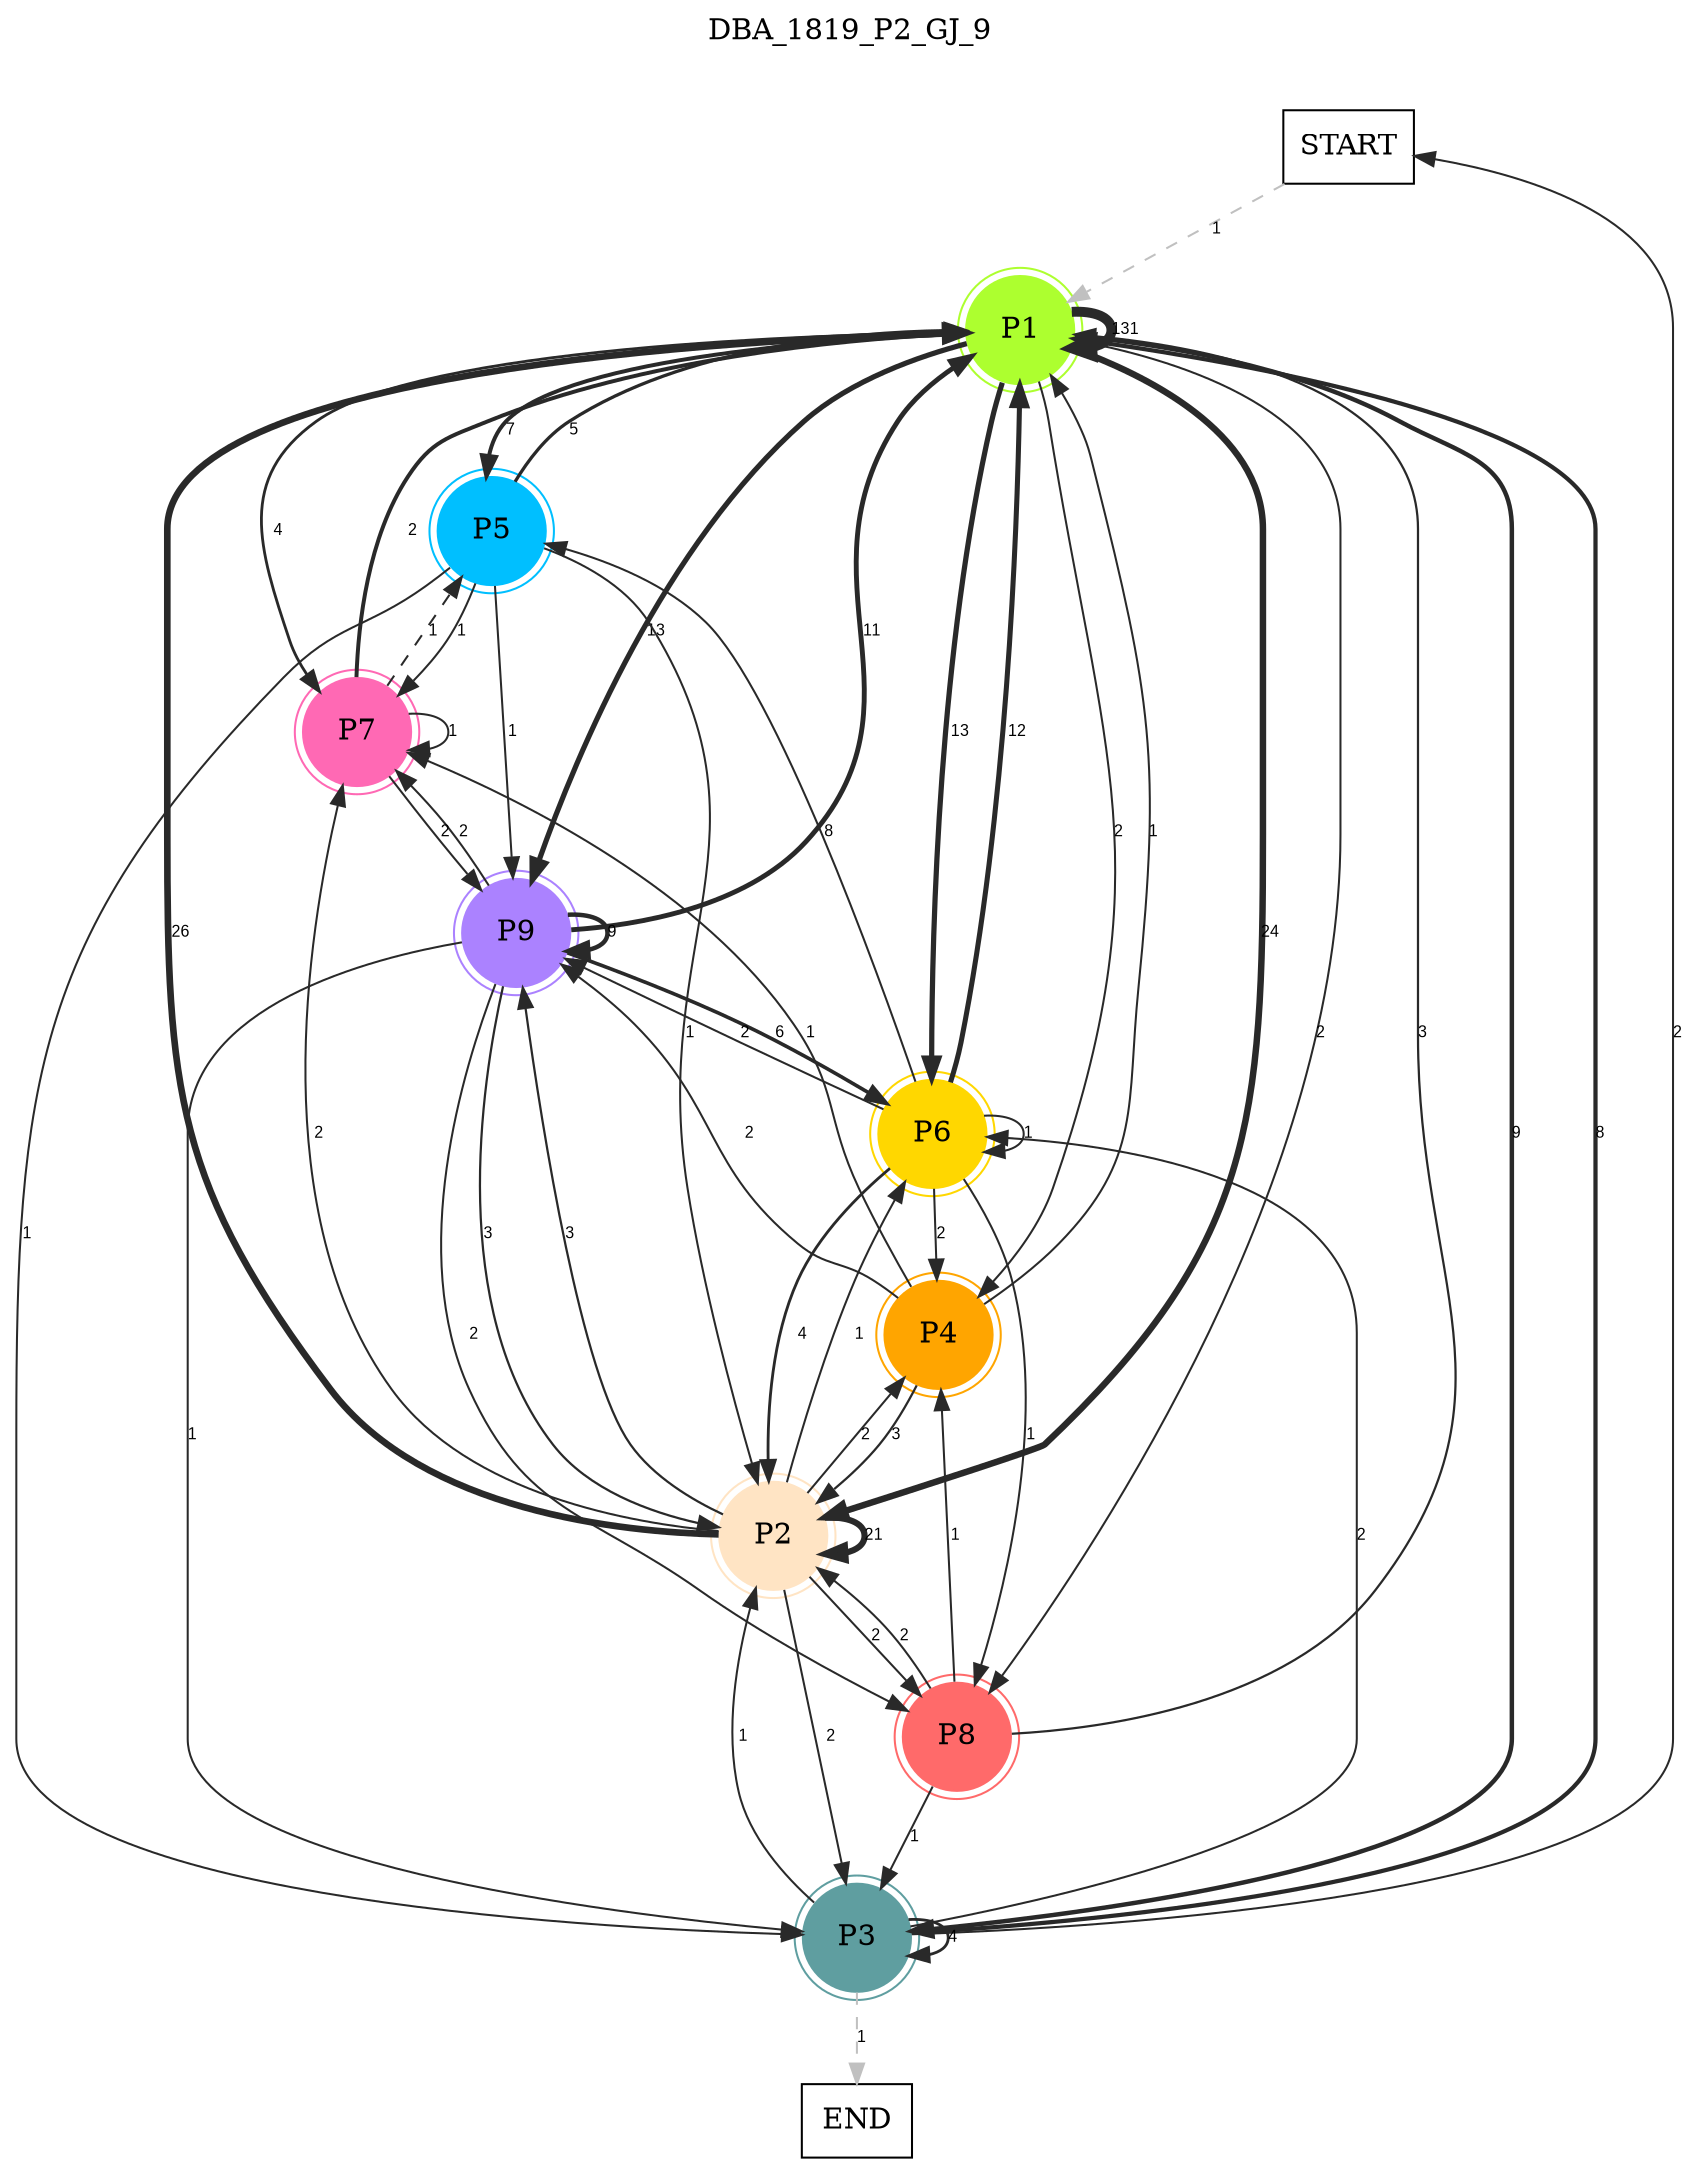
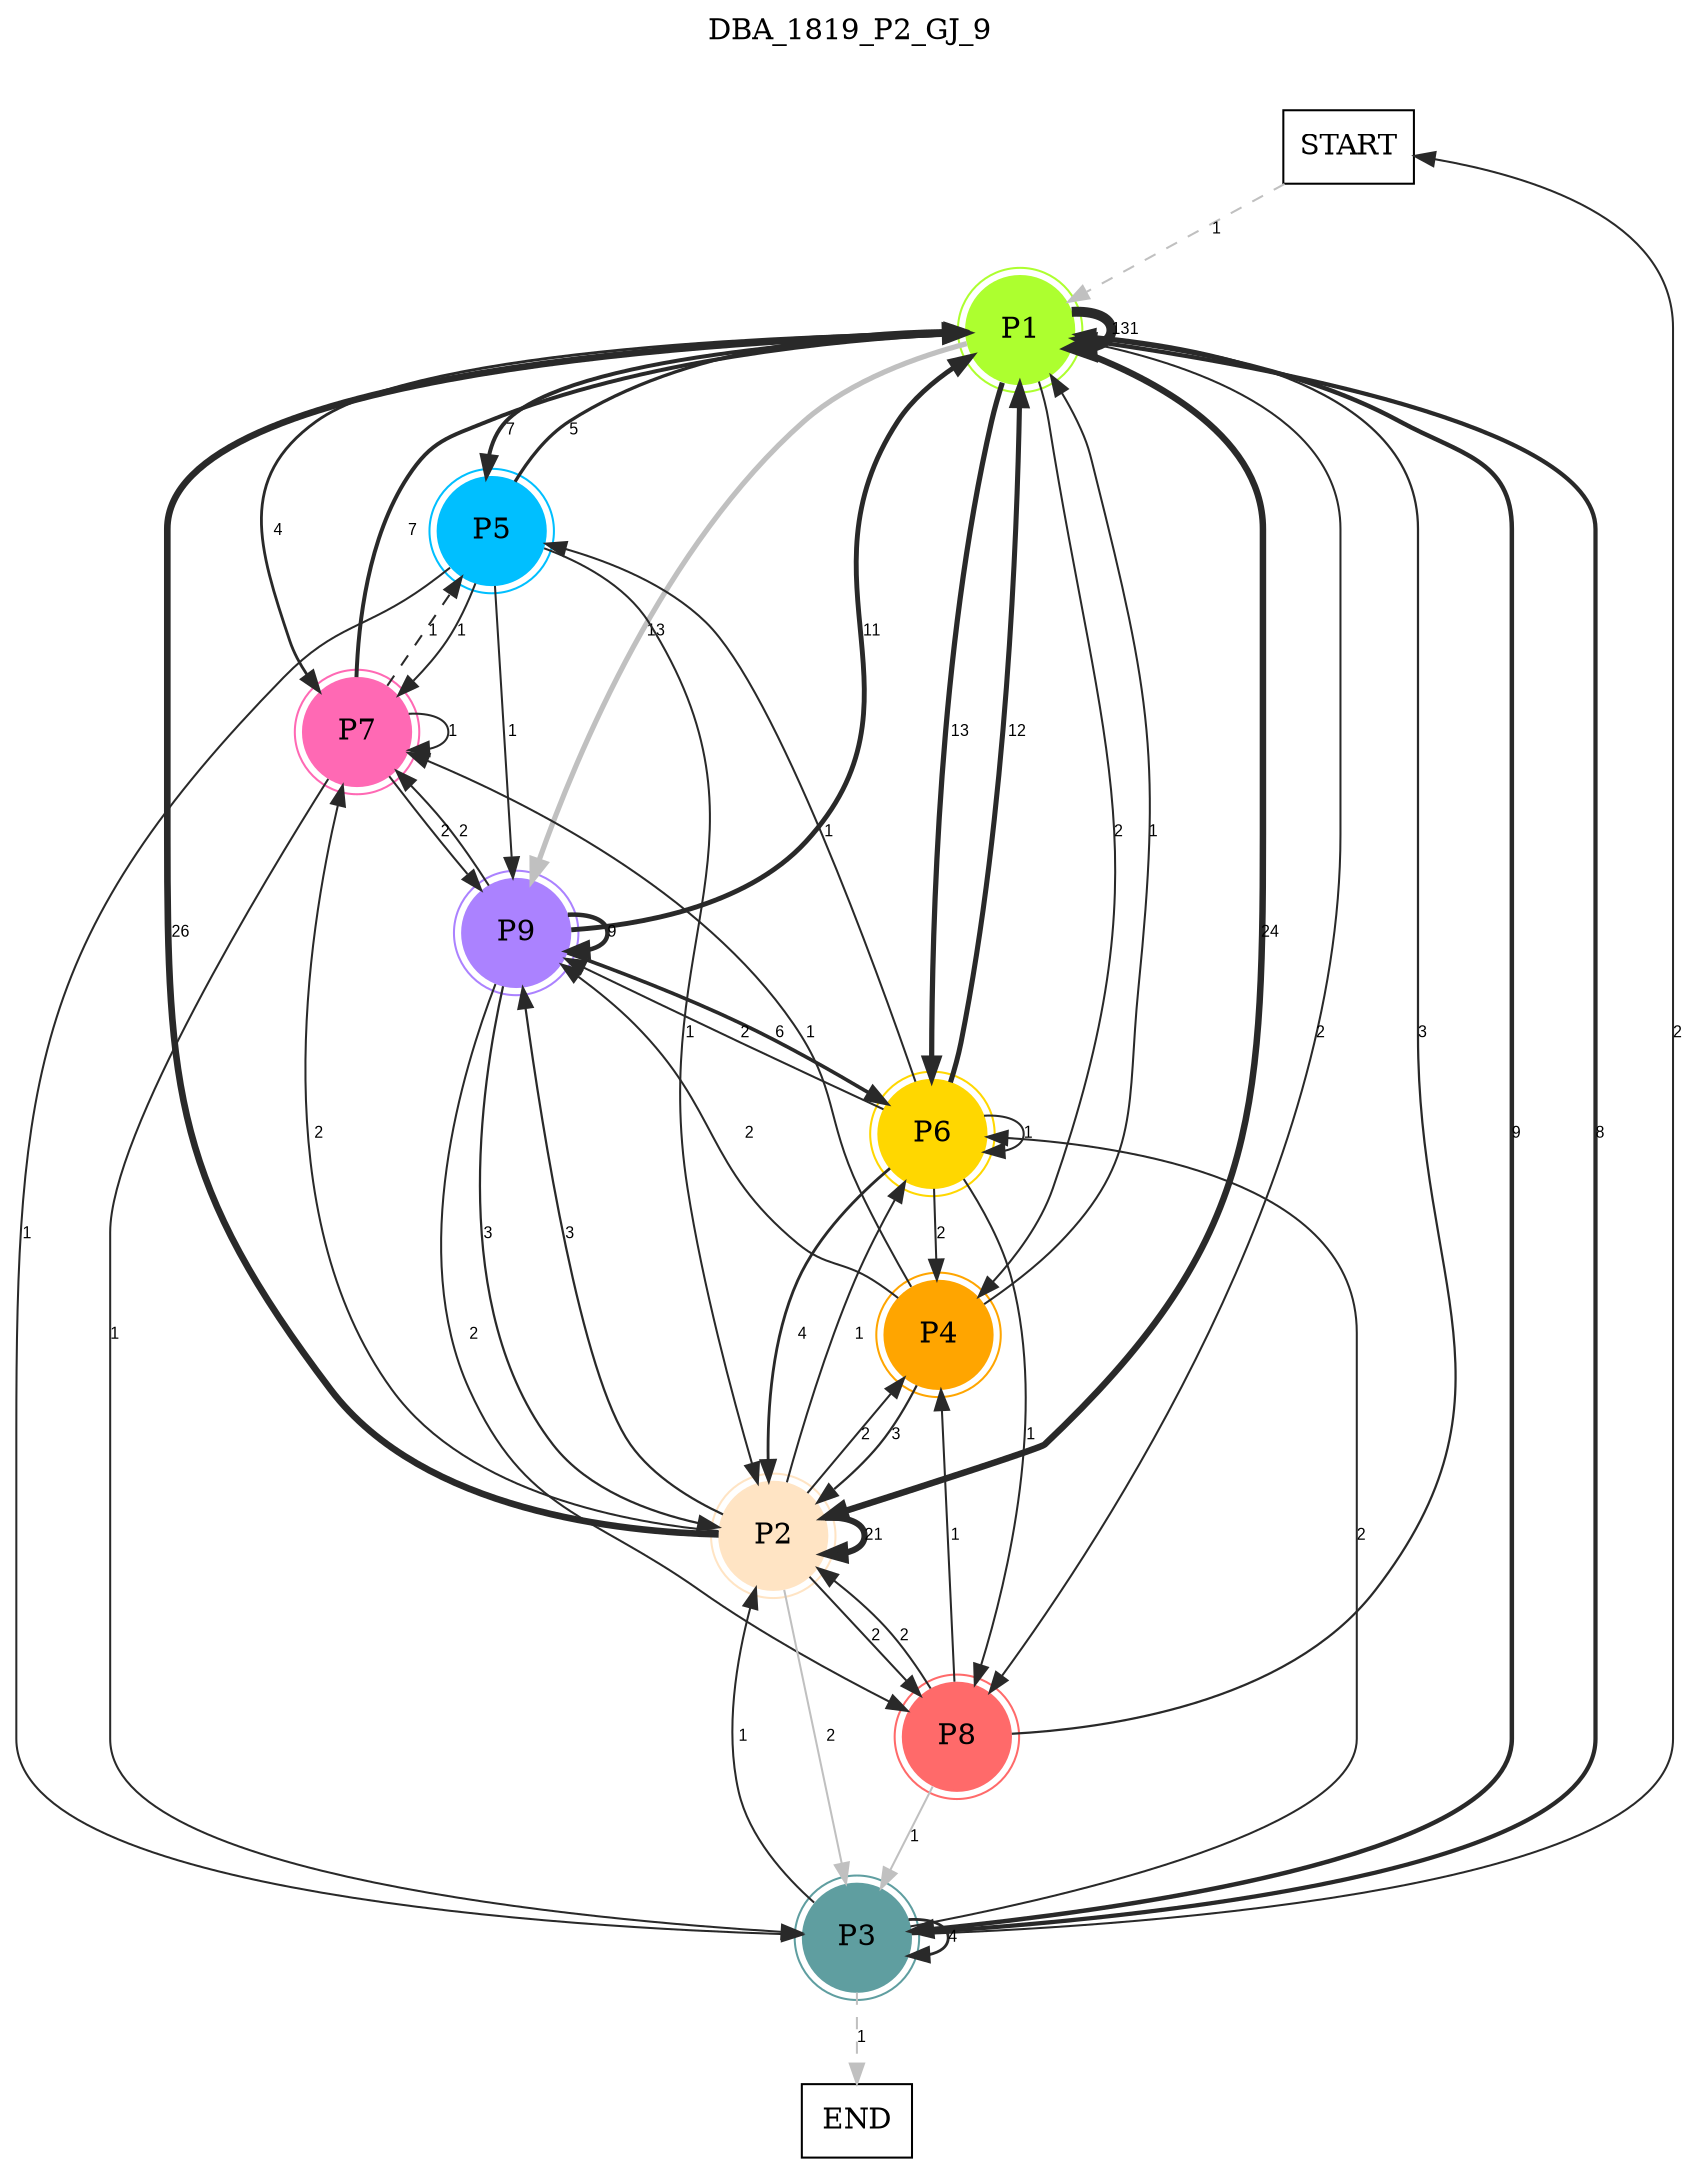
  digraph {
    label=DBA_1819_P2_GJ_9
    labelloc=t
    node [color=black shape=circle style=filled peripheries=2]
    edge [color=grey16 fontname=Arial fontsize=8 labelfloat=false penwidth=1]
    START [fillcolor=white shape=box peripheries=""]
    P1 [color=greenyellow]
    P5 [color=deepskyblue]
    P8 [color=indianred1]
    P3 [color=cadetblue]
    P9 [color=mediumpurple1]
    P2 [color=bisque]
    P6 [color=gold]
    P7 [color=hotpink]
    P4 [color=orange]
    END [fillcolor=white shape=box peripheries=""]
    START -> P1 [color=grey label=1 style=dashed penwidth=""]
    P1 -> P1 [label=131 penwidth=4.87519732320115]
    P1 -> P5 [label=7 penwidth=1.94591014905531]
    P1 -> P8 [label=2]
    P1 -> P3 [label=9 penwidth=2.19722457733622]
-   P1 -> P9 [label=13 penwidth=2.56494935746154]
+   P1 -> P9 [color=grey label=13 penwidth=2.56494935746154]
    P1 -> P2 [label=24 penwidth=3.17805383034795]
    P1 -> P6 [label=13 penwidth=2.56494935746154]
    P1 -> P7 [label=4 penwidth=1.38629436111989]
    P1 -> P4 [label=2]
    P5 -> P1 [label=5 penwidth=1.6094379124341]
    P5 -> P3 [label=1]
    P5 -> P9 [label=1]
    P5 -> P2 [label=1]
    P5 -> P7 [label=1]
    P8 -> P1 [label=3 penwidth=1.09861228866811]
-   P8 -> P3 [label=1]
+   P8 -> P3 [color=grey label=1]
    P8 -> P2 [label=2]
    P8 -> P4 [label=1]
    P3 -> START [label=2]
    P3 -> P1 [label=8 penwidth=2.07944154167984]
    P3 -> P3 [label=4 penwidth=1.38629436111989]
    P3 -> P2 [label=1]
    P3 -> P6 [label=2]
    P3 -> END [color=grey label=1 style=dashed penwidth=""]
    P9 -> P1 [label=11 penwidth=2.39789527279837]
    P9 -> P8 [label=2]
-   P9 -> P3 [label=1]
+   P7 -> P3 [label=1]
    P9 -> P9 [label=9 penwidth=2.19722457733622]
    P9 -> P2 [label=3 penwidth=1.09861228866811]
    P9 -> P6 [label=6 penwidth=1.79175946922805]
    P9 -> P7 [label=2]
    P2 -> P1 [label=26 penwidth=3.25809653802148]
    P2 -> P8 [label=2]
-   P2 -> P3 [label=2]
+   P2 -> P3 [color=grey label=2]
    P2 -> P9 [label=3 penwidth=1.09861228866811]
    P2 -> P2 [label=21 penwidth=3.04452243772342]
    P2 -> P6 [label=1]
    P2 -> P7 [label=2]
    P2 -> P4 [label=2]
    P6 -> P1 [label=12 penwidth=2.484906649788]
-   P6 -> P5 [label=8]
+   P6 -> P5 [label=1]
    P6 -> P8 [label=1]
    P6 -> P9 [label=2]
    P6 -> P2 [label=4 penwidth=1.38629436111989]
    P6 -> P6 [label=1]
    P6 -> P4 [label=2]
-   P7 -> P1 [label=2 penwidth=1.94591014905531]
+   P7 -> P1 [label=7 penwidth=1.94591014905531]
    P7 -> P5 [label=1 style=dashed]
    P7 -> P9 [label=2]
    P7 -> P7 [label=1]
    P4 -> P1 [label=1]
    P4 -> P9 [label=2]
    P4 -> P2 [label=3 penwidth=1.09861228866811]
    P4 -> P7 [label=1]
  }
